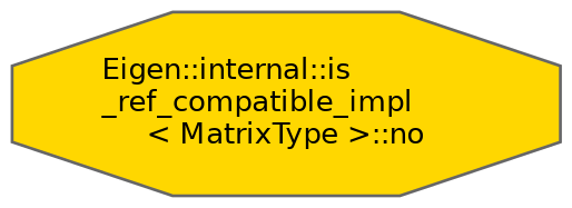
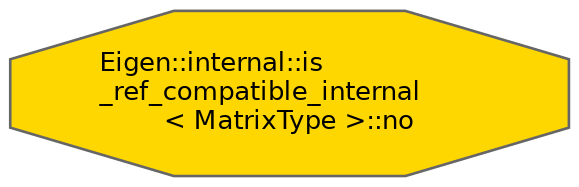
  digraph {
    rankdir=TB
-   n1 [color=grey40 fillcolor=gold fontname=Helvetica fontsize=10 height=0.2 label="Eigen::internal::is\l_ref_compatible_impl\l\< MatrixType \>::no" shape=octagon style=filled width=0.4]
+   n1 [color=grey40 fillcolor=gold fontname=Helvetica fontsize=10 height=0.2 label="Eigen::internal::is\l_ref_compatible_internal\l\< MatrixType \>::no" shape=octagon style=filled width=0.4]
  }
